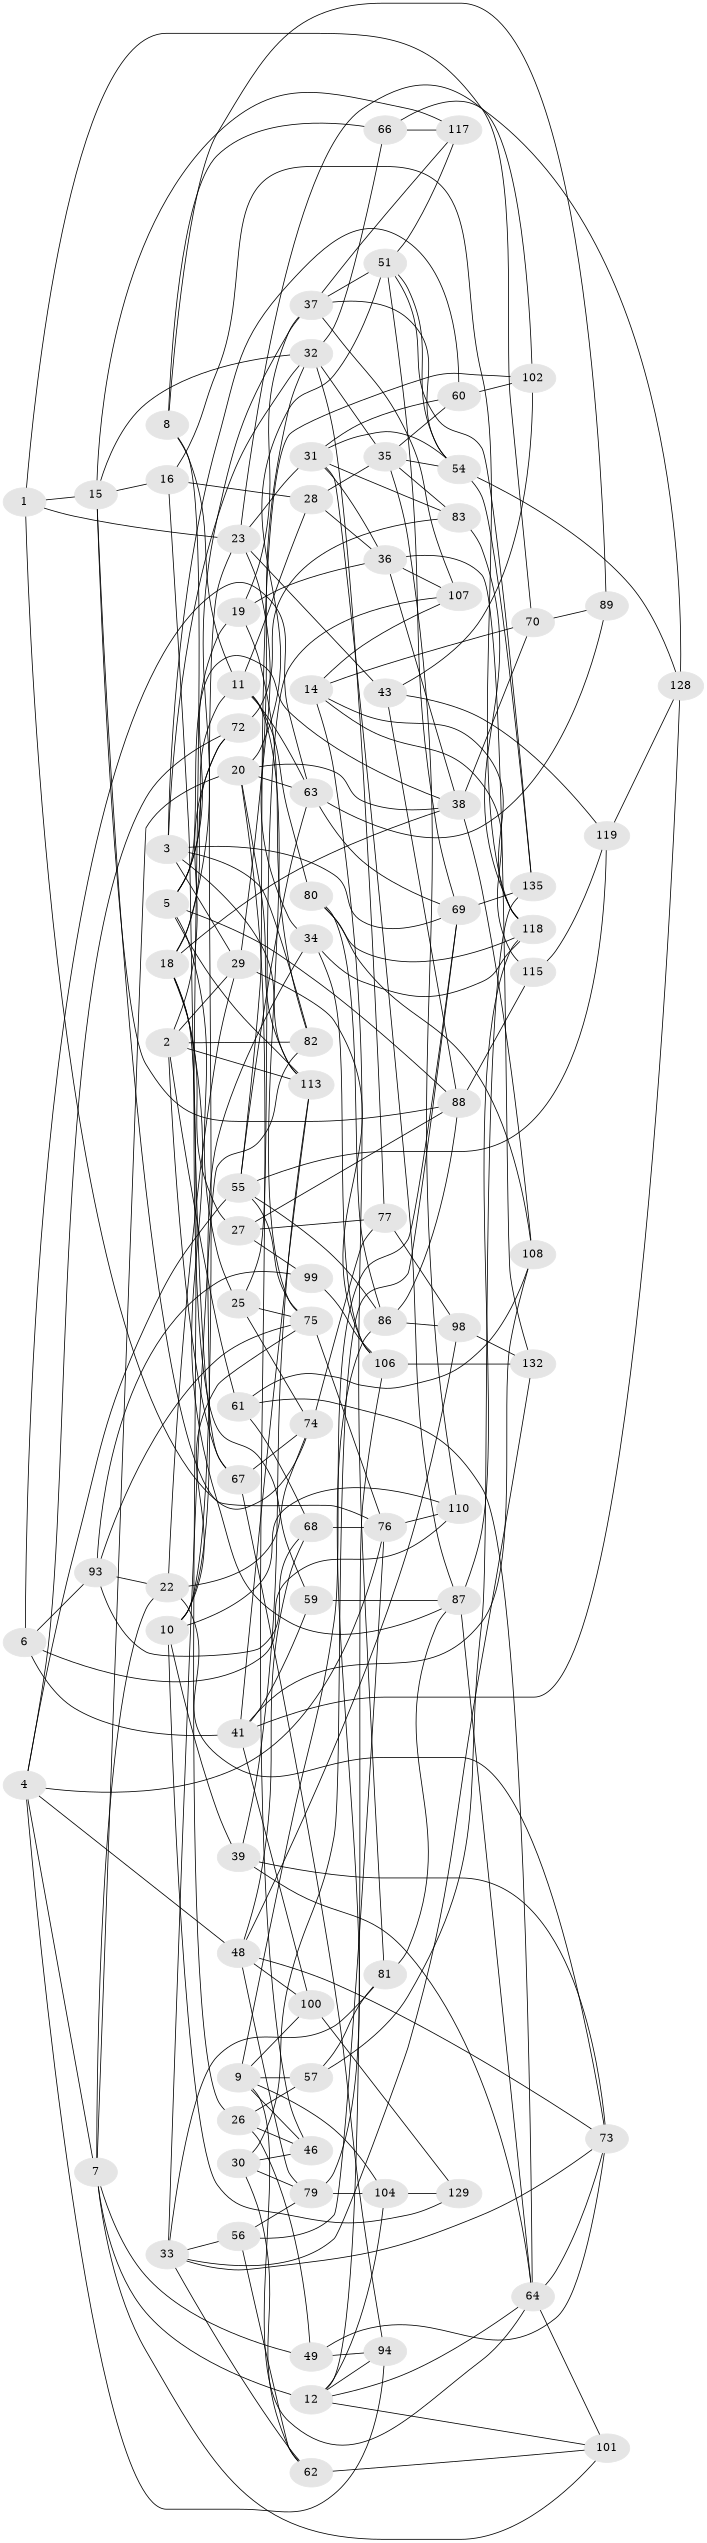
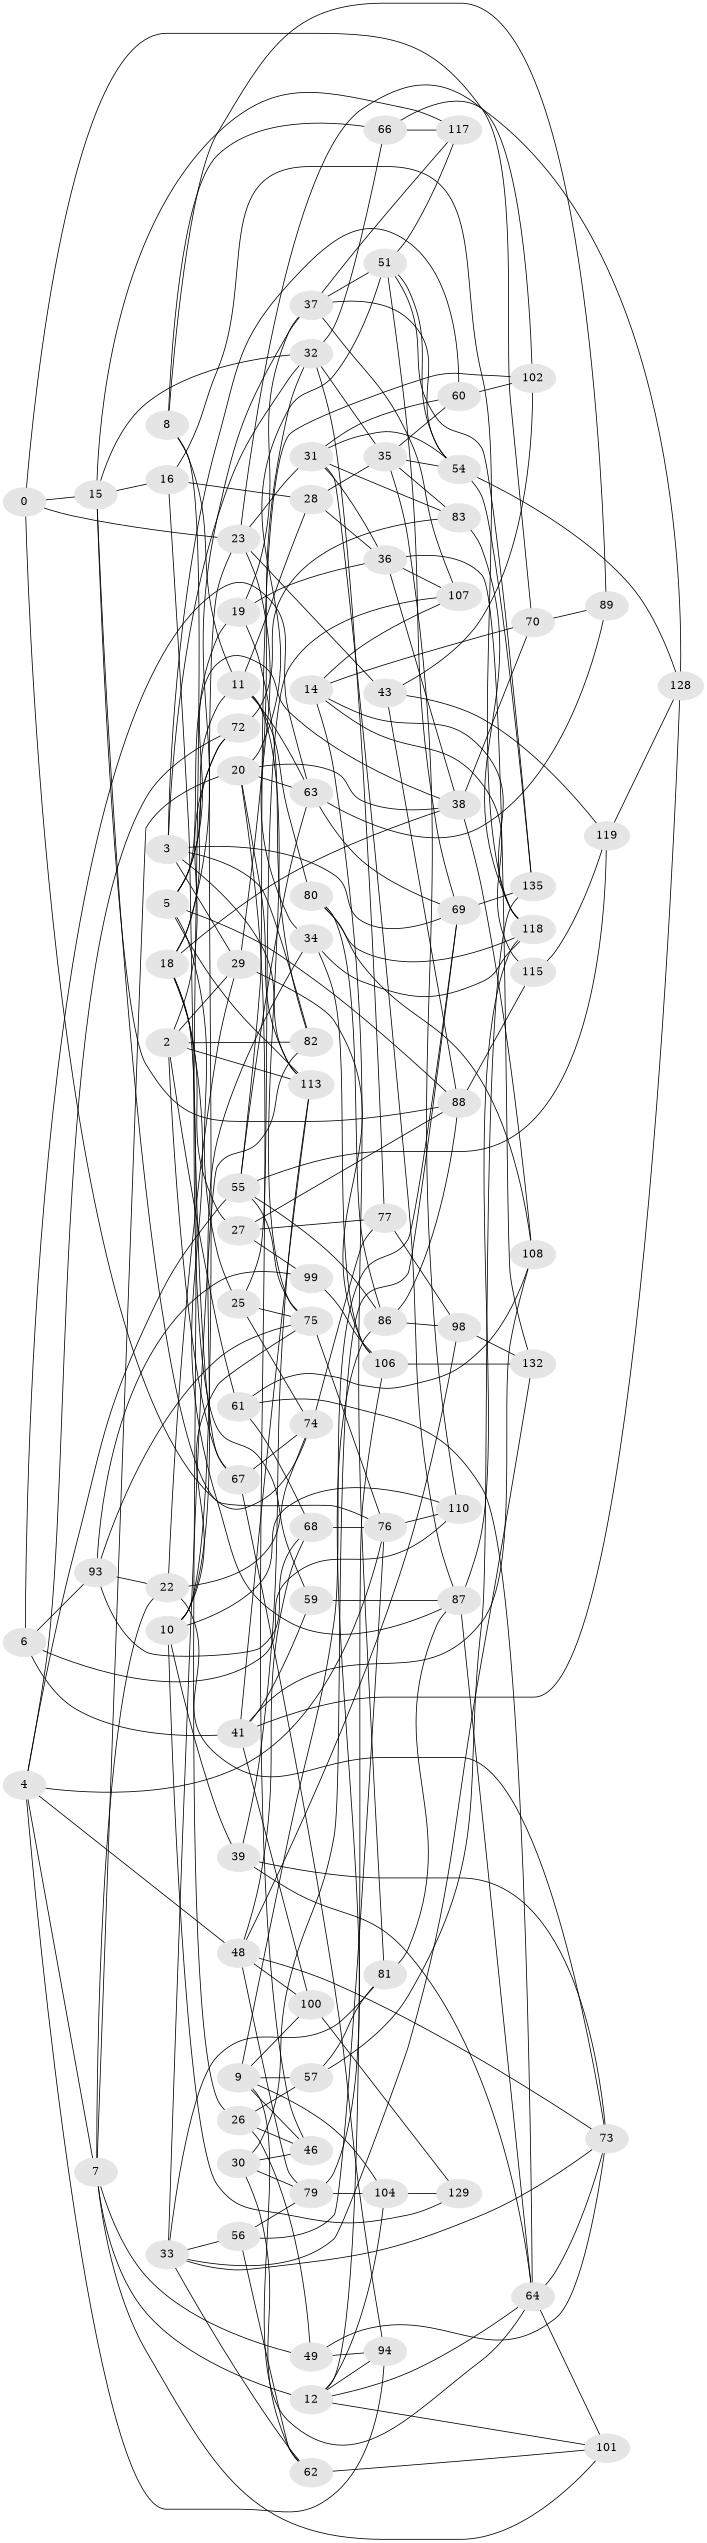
  graph {
    rankdir=LR
    node [color=gray90 style=filled]
    15 [super="+71"]
    32 [super="+85"]
    76 [super="+97"]
    88 [super="+124"]
    16
    117
-   1
+   1 [label=0]
    23 [super="+84"]
    70
    74 [super="+121"]
    34
    31 [super="+42"]
    43
    102
    89
    77
    2 [super="+44"]
    29 [super="+65"]
    61
    67
    72
    82
    113 [super="+133"]
    106 [super="+122"]
    64 [super="+96"]
    68
    108
    94
    83
    3 [super="+131"]
    60
    69 [super="+136"]
    66
    35 [super="+45"]
    135
    4 [super="+52"]
    7 [super="+120"]
    48 [super="+93"]
    55 [super="+92"]
    12 [super="+17"]
    20 [super="+47"]
    22 [super="+53"]
    49
    101
    100
    73 [super="+125"]
    79 [super="+90"]
    98
    63 [super="+114"]
    75 [super="+134"]
    119
    86 [super="+111"]
    110
    5 [super="+78"]
    11 [super="+130"]
    19
    25
    38 [super="+109"]
    28
    80
    37 [super="+103"]
    36 [super="+58"]
    107
    115
    n65 [label=93 super="+112"]
    99
    6
    41 [super="+116"]
    59
    128
    104
    46
    51 [super="+95"]
    8 [super="+105"]
    87 [super="+127"]
    9 [super="+50"]
    57
    81
    129
    10 [super="+21"]
    39
    118 [super="+126"]
    132
    14 [super="+123"]
    18 [super="+24"]
    26
    27
    54 [super="+91"]
    30
    62
    33 [super="+40"]
    56
    15 -- 32
    15 -- 76
    15 -- 88
    15 -- 16
    15 -- 117
    32 -- 77
    32 -- 66
    32 -- 35
    76 -- 110
    88 -- 115
    16 -- 67
    16 -- 28
    16 -- 118
    1 -- 15
    1 -- 23
    1 -- 70
    1 -- 74
    23 -- 34
    23 -- 31
    23 -- 43
    23 -- 102
    70 -- 89
    74 -- 77
    34 -- 106
    34 -- 118
    31 -- 83
    31 -- 60
    31 -- 36
    31 -- 87
    31 -- 54
    43 -- 88
    43 -- 102
    43 -- 119
    77 -- 98
    2 -- 29
    2 -- 61
    2 -- 67
    2 -- 72
    2 -- 82
    2 -- 113
    29 -- 32
    29 -- 106 [weight=2]
    61 -- 64
    61 -- 68
    61 -- 108
    67 -- 74
    67 -- 94
    72 -- 83
    106 -- 132
    64 -- 101
    64 -- 73
    68 -- 76
    83 -- 118
    3 -- 32
    3 -- 29
    3 -- 82
    3 -- 113
    3 -- 60
    3 -- 69
    60 -- 102
    69 -- 135
    66 -- 117
    66 -- 128
    35 -- 83
    35 -- 60
    35 -- 110
    35 -- 54
    4 -- 76
    4 -- 72
    4 -- 94
    4 -- 7
    4 -- 48
    4 -- 55
    7 -- 12
    7 -- 20
    7 -- 22
    7 -- 49
    7 -- 101
    48 -- 68
    48 -- 100
    48 -- 73
    48 -- 79
    48 -- 98
    55 -- 102
    55 -- 63
    55 -- 75
    55 -- 119
    55 -- 86
    12 -- 106
    12 -- 64
    12 -- 94
    12 -- 101
    12 -- 104
    20 -- 113
    20 -- 63
    20 -- 38
    20 -- 46
    20 -- 51
    22 -- 74 [weight=2]
    22 -- 29
    22 -- 73
    49 -- 94
    49 -- 73
    100 -- 129
    79 -- 86 [weight=2]
    79 -- 104
    98 -- 132
    63 -- 89
    63 -- 69
    75 -- 76
    119 -- 128
    86 -- 88
    86 -- 98
    5 -- 88
    5 -- 113
    5 -- 11
    5 -- 19
    5 -- 25
    5 -- 38
    11 -- 63
    11 -- 75
    11 -- 28
    11 -- 80
    19 -- 82
    19 -- 37
    19 -- 36
    25 -- 74
    25 -- 75
    25 -- 107
    38 -- 70
    38 -- 108
    28 -- 35
    28 -- 36
    80 -- 108
    80 -- 86
    80 -- 118
    37 -- 117
    37 -- 107
    37 -- 51
    37 -- 54
    36 -- 38
    36 -- 107
    36 -- 132
    115 -- 119
    n65 -- 68
    n65 -- 22
    n65 -- 75
    n65 -- 99 [weight=2]
    99 -- 106
    6 -- 63
    6 -- 110
    6 -- n65
    6 -- 41
    41 -- 113
    41 -- 108
    41 -- 100
    41 -- 59
    41 -- 128
    59 -- 87
    104 -- 129
    51 -- 117
    51 -- 69
    51 -- 135
    51 -- 54
    8 -- 89 [weight=2]
    8 -- 66
    8 -- 11
    8 -- 59 [weight=2]
    87 -- 64
    87 -- 118
    9 -- 64
    9 -- 69
    9 -- 100
    9 -- 104
    9 -- 46
    9 -- 57
    57 -- 135
    57 -- 81
    81 -- 87
    10 -- 23
    10 -- 34
    10 -- 75
    10 -- 110
    10 -- 129
    10 -- 39
    39 -- 113
    39 -- 64
    39 -- 73
    14 -- 70
    14 -- 107
    14 -- 115 [weight=2]
    14 -- 81
    14 -- 118
    18 -- 72
    18 -- 38
    18 -- 37
    18 -- 87
    18 -- 26
    18 -- 27
    26 -- 49
    26 -- 46
    26 -- 57
    27 -- 88
    27 -- 77
    27 -- 99
    54 -- 135
    54 -- 128
    30 -- 69
    30 -- 79
    30 -- 46
    30 -- 62
    62 -- 101
    33 -- 82
    33 -- 73
    33 -- 81
    33 -- 132
    33 -- 62
    33 -- 56
    56 -- 76
    56 -- 79
    56 -- 62
  }
